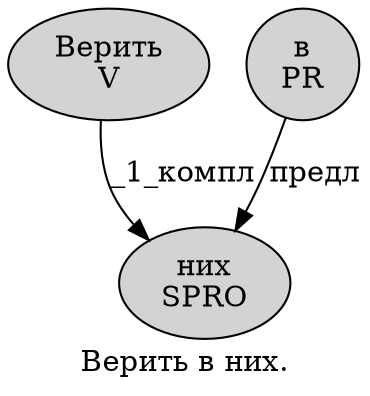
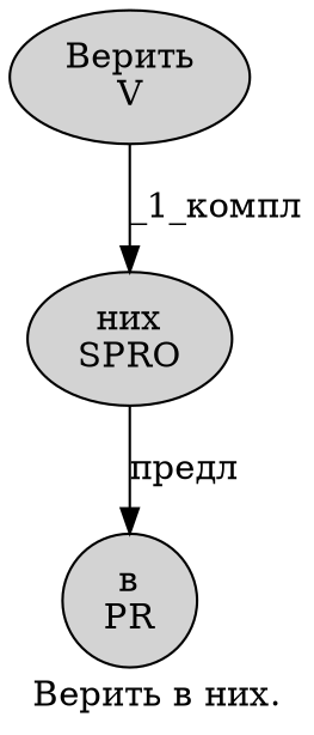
  digraph {
    label="Верить в них."
    node [fillcolor=lightgray penwidth=1 shape=ellipse style=filled]
    n1 [label="Верить\nV"]
    n2 [label="них\nSPRO"]
    n3 [label="в\nPR"]
    n1 -> n2 [label="_1_компл"]
-   n3 -> n2 [label="предл"]
+   n2 -> n3 [label="предл"]
  }
